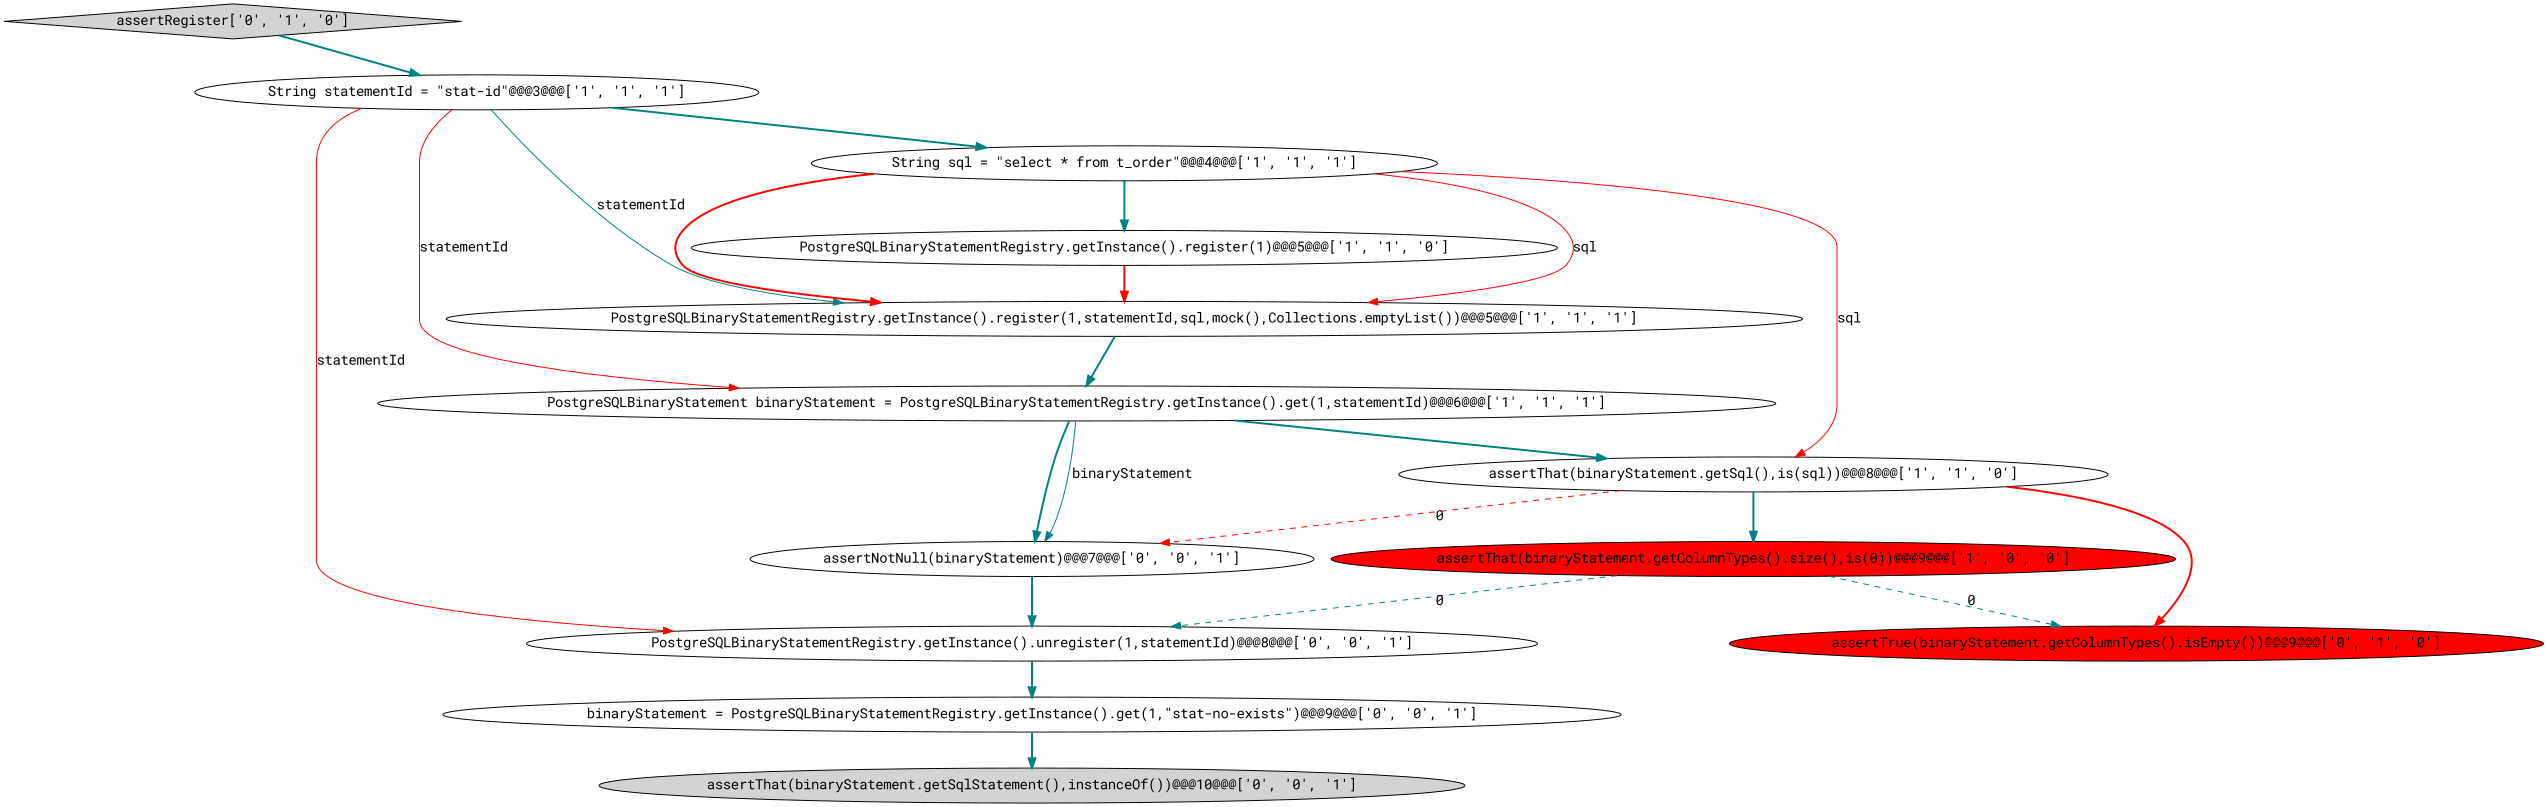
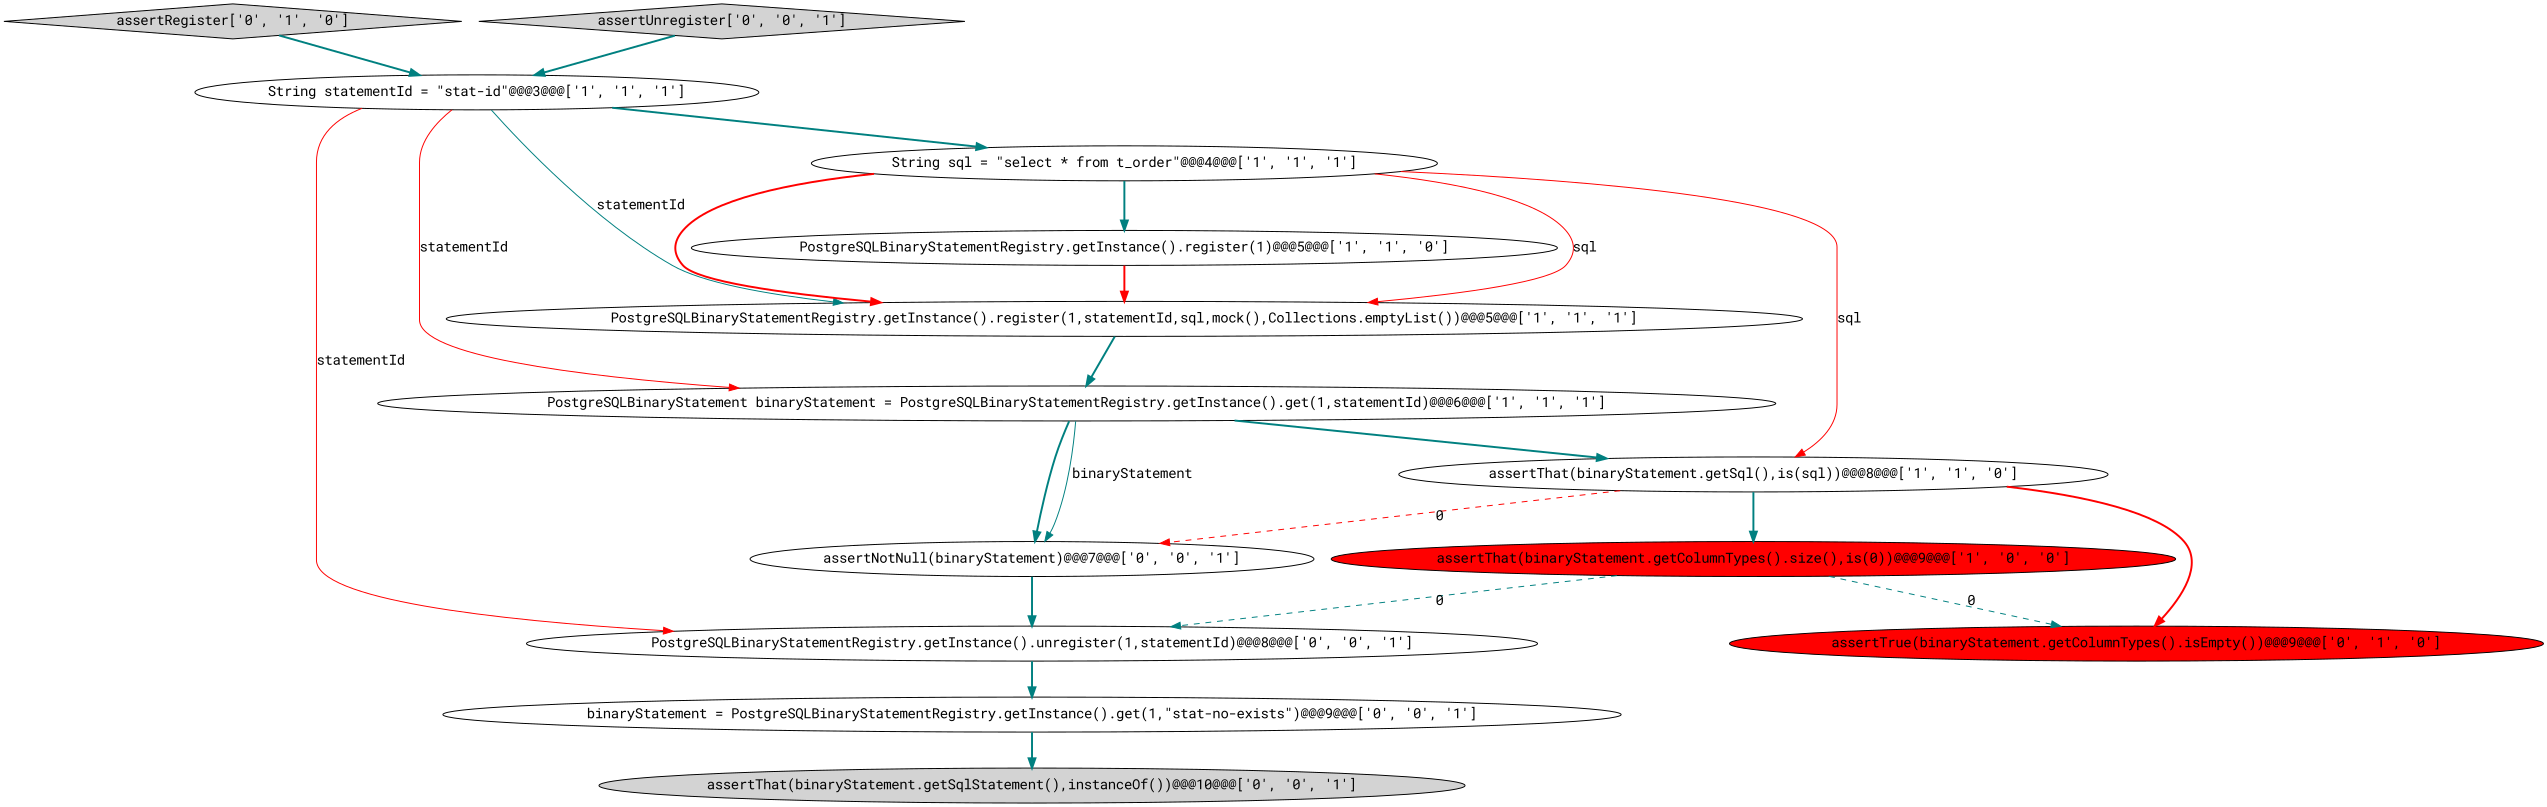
  digraph {
    fontname="Roboto Mono"
    node [fillcolor=white fontname="Roboto Mono" shape=ellipse style=filled]
    edge [color=teal fontname="Roboto Mono" style=bold]
    n1 [label="PostgreSQLBinaryStatementRegistry.getInstance().register(1,statementId,sql,mock(),Collections.emptyList())@@@5@@@['1', '1', '1']"]
    n2 [label="PostgreSQLBinaryStatement binaryStatement = PostgreSQLBinaryStatementRegistry.getInstance().get(1,statementId)@@@6@@@['1', '1', '1']"]
    n3 [label="assertThat(binaryStatement.getSql(),is(sql))@@@8@@@['1', '1', '0']"]
    n4 [label="assertNotNull(binaryStatement)@@@7@@@['0', '0', '1']"]
    n5 [fillcolor=red label="assertThat(binaryStatement.getColumnTypes().size(),is(0))@@@9@@@['1', '0', '0']"]
    n6 [fillcolor=red label="assertTrue(binaryStatement.getColumnTypes().isEmpty())@@@9@@@['0', '1', '0']"]
    n7 [label="PostgreSQLBinaryStatementRegistry.getInstance().unregister(1,statementId)@@@8@@@['0', '0', '1']"]
    n8 [label="binaryStatement = PostgreSQLBinaryStatementRegistry.getInstance().get(1,\"stat-no-exists\")@@@9@@@['0', '0', '1']"]
    n9 [fillcolor=lightgray label="assertRegister['0', '1', '0']" shape=diamond]
    n10 [label="String statementId = \"stat-id\"@@@3@@@['1', '1', '1']"]
    n11 [label="String sql = \"select * from t_order\"@@@4@@@['1', '1', '1']"]
    n12 [label="PostgreSQLBinaryStatementRegistry.getInstance().register(1)@@@5@@@['1', '1', '0']"]
    n13 [fillcolor=lightgray label="assertThat(binaryStatement.getSqlStatement(),instanceOf())@@@10@@@['0', '0', '1']"]
+   n14 [fillcolor=lightgray label="assertUnregister['0', '0', '1']" shape=diamond]
    n1 -> n2
    n2 -> n3
    n2 -> n4
    n2 -> n4 [label=binaryStatement style=solid]
    n3 -> n4 [color=red label=0 style=dashed]
    n3 -> n5
    n3 -> n6 [color=red]
    n4 -> n7
    n5 -> n6 [label=0 style=dashed]
    n5 -> n7 [label=0 style=dashed]
    n7 -> n8
    n8 -> n13
    n9 -> n10
    n10 -> n1 [label=statementId style=solid]
    n10 -> n2 [color=red label=statementId style=solid]
    n10 -> n7 [color=red label=statementId style=solid]
    n10 -> n11
    n11 -> n1 [color=red label=sql style=solid]
    n11 -> n1 [color=red]
    n11 -> n3 [color=red label=sql style=solid]
    n11 -> n12
    n12 -> n1 [color=red]
+   n14 -> n10
  }
